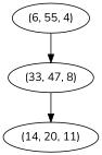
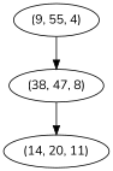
  digraph {
    fontname=Nunito
    node [fontname=Nunito]
    edge [fontname=Nunito]
-   "(6, 55, 4)"
-   "(38, 47, 8)" [label="(33, 47, 8)"]
+   "(6, 55, 4)" [label="(9, 55, 4)"]
+   "(38, 47, 8)"
    "(14, 20, 11)"
    "(6, 55, 4)" -> "(38, 47, 8)"
    "(38, 47, 8)" -> "(14, 20, 11)"
  }
